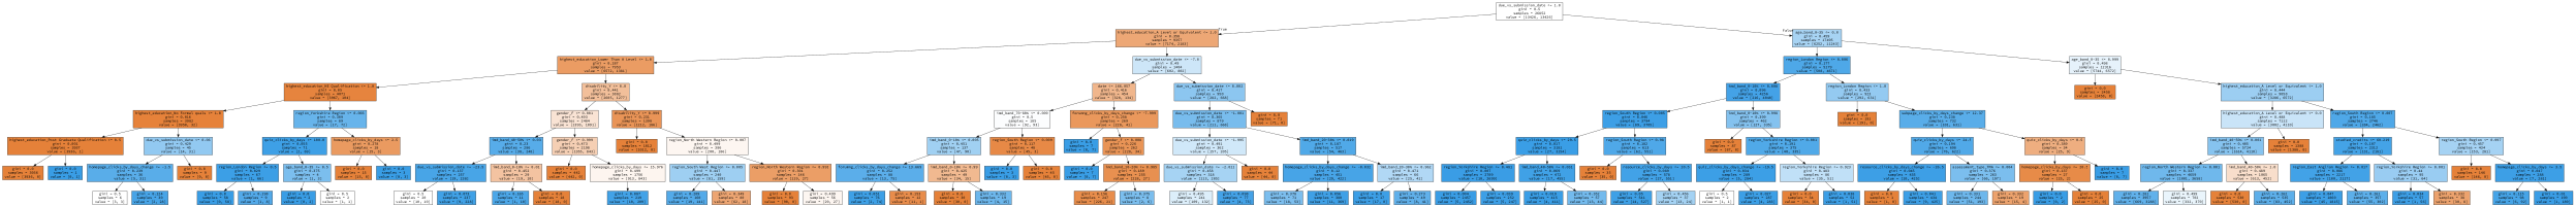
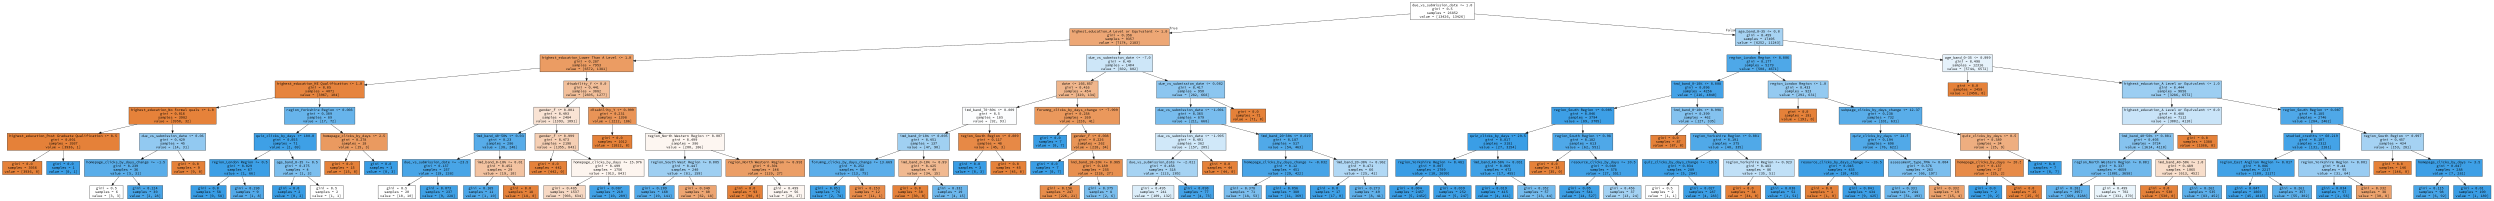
  digraph {
    fontname="Source Code Pro"
    node [color=black fillcolor="#e58139ff" fontname="Source Code Pro" shape=box style=filled]
    edge [fontname="Source Code Pro"]
    n1 [fillcolor="#e5813900" label="due_vs_submission_date <= 1.0\ngini = 0.5\nsamples = 26852\nvalue = [13426, 13426]"]
    n2 [fillcolor="#e58139b1" label="highest_education_A Level or Equivalent <= 1.0\ngini = 0.358\nsamples = 9357\nvalue = [7174, 2183]"]
    n3 [fillcolor="#399de571" label="age_band_0-35 <= 0.0\ngini = 0.459\nsamples = 17495\nvalue = [6252, 11243]"]
    n4 [fillcolor="#e58139c9" label="highest_education_Lower Than A Level <= 1.0\ngini = 0.287\nsamples = 7953\nvalue = [6572, 1381]"]
    n5 [fillcolor="#399de540" label="due_vs_submission_date <= -7.0\ngini = 0.49\nsamples = 1404\nvalue = [602, 802]"]
    n6 [fillcolor="#399de5e3" label="region_London Region <= 0.006\ngini = 0.177\nsamples = 5179\nvalue = [508, 4671]"]
    n7 [fillcolor="#399de520" label="age_band_0-35 <= 0.999\ngini = 0.498\nsamples = 12316\nvalue = [5744, 6572]"]
    n8 [fillcolor="#e58139f8" label="highest_education_HE Qualification <= 1.0\ngini = 0.05\nsamples = 4071\nvalue = [3967, 104]"]
    n9 [fillcolor="#e5813982" label="disability_Y <= 0.0\ngini = 0.441\nsamples = 3882\nvalue = [2605, 1277]"]
    n10 [fillcolor="#e5813994" label="date <= 166.057\ngini = 0.416\nsamples = 454\nvalue = [320, 134]"]
    n11 [fillcolor="#399de593" label="due_vs_submission_date <= 0.002\ngini = 0.417\nsamples = 950\nvalue = [282, 668]"]
    n12 [fillcolor="#e58139fd" label="highest_education_No Formal quals <= 1.0\ngini = 0.016\nsamples = 3982\nvalue = [3950, 32]"]
    n13 [fillcolor="#399de5c3" label="region_Yorkshire Region <= 0.003\ngini = 0.309\nsamples = 89\nvalue = [17, 72]"]
    n14 [fillcolor="#e5813937" label="gender_F <= 0.001\ngini = 0.493\nsamples = 2484\nvalue = [1393, 1091]"]
    n15 [fillcolor="#e58139d8" label="disability_Y <= 0.999\ngini = 0.231\nsamples = 1398\nvalue = [1212, 186]"]
    n16 [label="highest_education_Post Graduate Qualification <= 0.5\ngini = 0.001\nsamples = 3937\nvalue = [3936, 1]"]
    n17 [fillcolor="#399de58c" label="due_vs_submission_date <= 0.06\ngini = 0.429\nsamples = 45\nvalue = [14, 31]"]
    n18 [fillcolor="#399de5f8" label="quiz_clicks_by_days <= 100.0\ngini = 0.055\nsamples = 71\nvalue = [2, 69]"]
    n19 [fillcolor="#e58139cc" label="homepage_clicks_by_days <= 2.5\ngini = 0.278\nsamples = 18\nvalue = [15, 3]"]
    n20 [label="gini = 0.0\nsamples = 3936\nvalue = [3936, 0]"]
    n21 [fillcolor="#399de5ff" label="gini = 0.0\nsamples = 1\nvalue = [0, 1]"]
    n22 [fillcolor="#399de5d6" label="homepage_clicks_by_days_change <= -1.5\ngini = 0.239\nsamples = 36\nvalue = [5, 31]"]
    n23 [label="gini = 0.0\nsamples = 9\nvalue = [9, 0]"]
    n24 [fillcolor="#e5813900" label="gini = 0.5\nsamples = 6\nvalue = [3, 3]"]
    n25 [fillcolor="#399de5ed" label="gini = 0.124\nsamples = 30\nvalue = [2, 28]"]
    n26 [fillcolor="#399de5fb" label="region_London Region <= 0.5\ngini = 0.029\nsamples = 67\nvalue = [1, 66]"]
    n27 [fillcolor="#399de5aa" label="age_band_0-35 <= 0.5\ngini = 0.375\nsamples = 4\nvalue = [1, 3]"]
    n28 [label="gini = 0.0\nsamples = 15\nvalue = [15, 0]"]
    n29 [fillcolor="#399de5ff" label="gini = 0.0\nsamples = 3\nvalue = [0, 3]"]
    n30 [fillcolor="#399de5ff" label="gini = 0.0\nsamples = 58\nvalue = [0, 58]"]
    n31 [fillcolor="#399de5df" label="gini = 0.198\nsamples = 9\nvalue = [1, 8]"]
    n32 [fillcolor="#399de5ff" label="gini = 0.0\nsamples = 2\nvalue = [0, 2]"]
    n33 [fillcolor="#e5813900" label="gini = 0.5\nsamples = 2\nvalue = [1, 1]"]
    n34 [fillcolor="#399de5d8" label="imd_band_40-50% <= 0.03\ngini = 0.23\nsamples = 286\nvalue = [38, 248]"]
    n35 [fillcolor="#e5813960" label="gender_F <= 0.999\ngini = 0.473\nsamples = 2198\nvalue = [1355, 843]"]
    n36 [label="gini = 0.0\nsamples = 1012\nvalue = [1012, 0]"]
    n37 [fillcolor="#e5813912" label="region_North Western Region <= 0.007\ngini = 0.499\nsamples = 386\nvalue = [200, 186]"]
    n38 [fillcolor="#399de5eb" label="due_vs_submission_date <= -23.5\ngini = 0.137\nsamples = 257\nvalue = [19, 238]"]
    n39 [fillcolor="#e5813979" label="imd_band_0-10% <= 0.01\ngini = 0.452\nsamples = 29\nvalue = [19, 10]"]
    n40 [label="gini = 0.0\nsamples = 442\nvalue = [442, 0]"]
    n41 [fillcolor="#e5813914" label="homepage_clicks_by_days <= 15.976\ngini = 0.499\nsamples = 1756\nvalue = [913, 843]"]
    n42 [fillcolor="#e5813900" label="gini = 0.5\nsamples = 20\nvalue = [10, 10]"]
    n43 [fillcolor="#399de5f5" label="gini = 0.073\nsamples = 237\nvalue = [9, 228]"]
    n44 [fillcolor="#399de5e6" label="gini = 0.165\nsamples = 11\nvalue = [1, 10]"]
    n45 [label="gini = 0.0\nsamples = 18\nvalue = [18, 0]"]
+   n46 [fillcolor="#e581394c" label="gini = 0.485\nsamples = 1537\nvalue = [903, 634]"]
    n47 [fillcolor="#399de5f3" label="gini = 0.087\nsamples = 219\nvalue = [10, 209]"]
    n48 [fillcolor="#399de57d" label="region_South West Region <= 0.005\ngini = 0.447\nsamples = 240\nvalue = [81, 159]"]
    n49 [fillcolor="#e58139c5" label="region_North Western Region <= 0.991\ngini = 0.301\nsamples = 146\nvalue = [119, 27]"]
    n50 [fillcolor="#399de5dd" label="gini = 0.209\nsamples = 160\nvalue = [19, 141]"]
    n51 [fillcolor="#e58139b5" label="gini = 0.349\nsamples = 80\nvalue = [62, 18]"]
    n52 [label="gini = 0.0\nsamples = 93\nvalue = [90, 0]"]
    n53 [fillcolor="#e5813912" label="gini = 0.499\nsamples = 56\nvalue = [29, 27]"]
    n54 [fillcolor="#399de503" label="imd_band_70-80% <= 0.009\ngini = 0.5\nsamples = 185\nvalue = [92, 93]"]
    n55 [fillcolor="#e58139d1" label="forumng_clicks_by_days_change <= -7.999\ngini = 0.258\nsamples = 269\nvalue = [228, 41]"]
    n56 [fillcolor="#399de5ae" label="due_vs_submission_date <= -1.001\ngini = 0.365\nsamples = 879\nvalue = [211, 668]"]
    n57 [label="gini = 0.0\nsamples = 71\nvalue = [71, 0]"]
    n58 [fillcolor="#399de57a" label="imd_band_0-10% <= 0.005\ngini = 0.451\nsamples = 137\nvalue = [47, 90]"]
    n59 [fillcolor="#e58139ee" label="region_South Region <= 0.009\ngini = 0.117\nsamples = 48\nvalue = [45, 3]"]
    n60 [fillcolor="#399de5ff" label="gini = 0.0\nsamples = 7\nvalue = [0, 7]"]
    n61 [fillcolor="#e58139d9" label="gender_F <= 0.008\ngini = 0.226\nsamples = 262\nvalue = [228, 34]"]
    n62 [fillcolor="#399de5d3" label="forumng_clicks_by_days_change <= 13.669\ngini = 0.252\nsamples = 88\nvalue = [13, 75]"]
    n63 [fillcolor="#e581398e" label="imd_band_0-10% <= 0.99\ngini = 0.425\nsamples = 49\nvalue = [34, 15]"]
    n64 [fillcolor="#399de5ff" label="gini = 0.0\nsamples = 3\nvalue = [0, 3]"]
    n65 [label="gini = 0.0\nsamples = 45\nvalue = [45, 0]"]
    n66 [fillcolor="#399de5f8" label="gini = 0.051\nsamples = 76\nvalue = [2, 74]"]
    n67 [fillcolor="#e58139e8" label="gini = 0.153\nsamples = 12\nvalue = [11, 1]"]
    n68 [label="gini = 0.0\nsamples = 30\nvalue = [30, 0]"]
    n69 [fillcolor="#399de5bb" label="gini = 0.332\nsamples = 19\nvalue = [4, 15]"]
    n70 [fillcolor="#399de5ff" label="gini = 0.0\nsamples = 7\nvalue = [0, 7]"]
    n71 [fillcolor="#e58139e1" label="imd_band_10-20% <= 0.985\ngini = 0.189\nsamples = 255\nvalue = [228, 27]"]
    n72 [fillcolor="#e58139e7" label="gini = 0.156\nsamples = 247\nvalue = [226, 21]"]
    n73 [fillcolor="#399de5aa" label="gini = 0.375\nsamples = 8\nvalue = [2, 6]"]
    n74 [fillcolor="#399de53c" label="due_vs_submission_date <= -1.995\ngini = 0.491\nsamples = 362\nvalue = [157, 205]"]
    n75 [fillcolor="#399de5e1" label="imd_band_20-30% <= 0.019\ngini = 0.187\nsamples = 517\nvalue = [54, 463]"]
    n76 [fillcolor="#399de572" label="due_vs_submission_date <= -2.011\ngini = 0.458\nsamples = 318\nvalue = [113, 205]"]
    n77 [label="gini = 0.0\nsamples = 44\nvalue = [44, 0]"]
    n78 [fillcolor="#399de5ed" label="homepage_clicks_by_days_change <= -0.032\ngini = 0.12\nsamples = 451\nvalue = [29, 422]"]
    n79 [fillcolor="#399de564" label="imd_band_20-30% <= 0.962\ngini = 0.471\nsamples = 66\nvalue = [25, 41]"]
    n80 [fillcolor="#399de52c" label="gini = 0.495\nsamples = 241\nvalue = [109, 132]"]
    n81 [fillcolor="#399de5f1" label="gini = 0.098\nsamples = 77\nvalue = [4, 73]"]
    n82 [fillcolor="#399de5a8" label="gini = 0.378\nsamples = 71\nvalue = [18, 53]"]
    n83 [fillcolor="#399de5f7" label="gini = 0.056\nsamples = 380\nvalue = [11, 369]"]
    n84 [fillcolor="#399de5f9" label="gini = 0.0\nsamples = 17\nvalue = [17, 0]"]
    n85 [fillcolor="#399de5cd" label="gini = 0.273\nsamples = 49\nvalue = [8, 41]"]
    n86 [fillcolor="#399de5f1" label="imd_band_0-10% <= 0.008\ngini = 0.096\nsamples = 4256\nvalue = [216, 4040]"]
    n87 [fillcolor="#399de589" label="region_London Region <= 1.0\ngini = 0.433\nsamples = 923\nvalue = [292, 631]"]
    n88 [label="gini = 0.0\nsamples = 2458\nvalue = [2458, 0]"]
    n89 [fillcolor="#399de57f" label="highest_education_A Level or Equivalent <= 1.0\ngini = 0.444\nsamples = 9858\nvalue = [3286, 6572]"]
    n90 [fillcolor="#399de5f9" label="region_South Region <= 0.005\ngini = 0.046\nsamples = 3794\nvalue = [89, 3705]"]
    n91 [fillcolor="#399de59e" label="imd_band_0-10% <= 0.998\ngini = 0.399\nsamples = 462\nvalue = [127, 335]"]
    n92 [label="gini = 0.0\nsamples = 191\nvalue = [191, 0]"]
    n93 [fillcolor="#399de5d6" label="subpage_clicks_by_days_change <= 12.37\ngini = 0.238\nsamples = 732\nvalue = [101, 631]"]
    n94 [fillcolor="#399de5fd" label="quiz_clicks_by_days <= 29.5\ngini = 0.017\nsamples = 3181\nvalue = [27, 3154]"]
    n95 [fillcolor="#399de5e2" label="region_South Region <= 0.98\ngini = 0.182\nsamples = 613\nvalue = [62, 551]"]
    n96 [label="gini = 0.0\nsamples = 87\nvalue = [87, 0]"]
    n97 [fillcolor="#399de5e1" label="region_Yorkshire Region <= 0.001\ngini = 0.191\nsamples = 375\nvalue = [40, 335]"]
    n98 [fillcolor="#399de5fe" label="region_Yorkshire Region <= 0.481\ngini = 0.007\nsamples = 2709\nvalue = [10, 2699]"]
    n99 [fillcolor="#399de5f5" label="imd_band_40-50% <= 0.031\ngini = 0.069\nsamples = 472\nvalue = [17, 455]"]
    n100 [label="gini = 0.0\nsamples = 35\nvalue = [35, 0]"]
    n101 [fillcolor="#399de5f3" label="resource_clicks_by_days <= 10.5\ngini = 0.089\nsamples = 578\nvalue = [27, 551]"]
    n102 [fillcolor="#399de5fe" label="gini = 0.004\nsamples = 2457\nvalue = [5, 2452]"]
    n103 [fillcolor="#399de5fa" label="gini = 0.039\nsamples = 252\nvalue = [5, 247]"]
    n104 [fillcolor="#399de5fd" label="gini = 0.019\nsamples = 415\nvalue = [4, 411]"]
    n105 [fillcolor="#399de5b4" label="gini = 0.352\nsamples = 57\nvalue = [13, 44]"]
    n106 [fillcolor="#399de5f8" label="gini = 0.05\nsamples = 541\nvalue = [14, 527]"]
    n107 [fillcolor="#399de575" label="gini = 0.456\nsamples = 37\nvalue = [13, 24]"]
    n108 [fillcolor="#399de5fb" label="quiz_clicks_by_days_change <= -19.5\ngini = 0.034\nsamples = 289\nvalue = [5, 284]"]
    n109 [fillcolor="#399de550" label="region_Yorkshire Region <= 0.923\ngini = 0.483\nsamples = 86\nvalue = [35, 51]"]
    n110 [fillcolor="#e5813900" label="gini = 0.5\nsamples = 2\nvalue = [1, 1]"]
    n111 [fillcolor="#399de5fb" label="gini = 0.027\nsamples = 287\nvalue = [4, 283]"]
    n112 [label="gini = 0.0\nsamples = 34\nvalue = [34, 0]"]
    n113 [fillcolor="#399de5fa" label="gini = 0.038\nsamples = 52\nvalue = [1, 51]"]
    n114 [fillcolor="#399de5e0" label="quiz_clicks_by_days <= 24.5\ngini = 0.194\nsamples = 698\nvalue = [76, 622]"]
    n115 [fillcolor="#e58139a3" label="quiz_clicks_by_days <= 0.5\ngini = 0.389\nsamples = 34\nvalue = [25, 9]"]
    n116 [fillcolor="#399de5f9" label="resource_clicks_by_days_change <= -26.5\ngini = 0.045\nsamples = 435\nvalue = [10, 425]"]
    n117 [fillcolor="#399de5aa" label="assessment_type_TMA <= 0.004\ngini = 0.376\nsamples = 263\nvalue = [66, 197]"]
    n118 [fillcolor="#e58139eb" label="homepage_clicks_by_days <= 20.5\ngini = 0.137\nsamples = 27\nvalue = [25, 2]"]
    n119 [fillcolor="#399de5ff" label="gini = 0.0\nsamples = 7\nvalue = [0, 7]"]
    n120 [label="gini = 0.0\nsamples = 1\nvalue = [1, 0]"]
    n121 [fillcolor="#399de5fa" label="gini = 0.041\nsamples = 434\nvalue = [9, 425]"]
    n122 [fillcolor="#399de5bc" label="gini = 0.331\nsamples = 244\nvalue = [51, 193]"]
    n123 [fillcolor="#e58139bb" label="gini = 0.332\nsamples = 19\nvalue = [15, 4]"]
    n124 [fillcolor="#399de5ff" label="gini = 0.0\nsamples = 2\nvalue = [0, 2]"]
    n125 [label="gini = 0.0\nsamples = 25\nvalue = [25, 0]"]
    n126 [fillcolor="#399de545" label="highest_education_A Level or Equivalent <= 0.0\ngini = 0.488\nsamples = 7112\nvalue = [3002, 4110]"]
    n127 [fillcolor="#399de5e2" label="region_South Region <= 0.007\ngini = 0.185\nsamples = 2746\nvalue = [284, 2462]"]
    n128 [fillcolor="#399de59b" label="imd_band_40-50% <= 0.001\ngini = 0.405\nsamples = 5724\nvalue = [1614, 4110]"]
    n129 [label="gini = 0.0\nsamples = 1388\nvalue = [1388, 0]"]
    n130 [fillcolor="#399de5f0" label="studied_credits <= 60.219\ngini = 0.107\nsamples = 2312\nvalue = [131, 2181]"]
    n131 [fillcolor="#399de574" label="region_South Region <= 0.997\ngini = 0.457\nsamples = 434\nvalue = [153, 281]"]
    n132 [fillcolor="#399de5b9" label="region_North Western Region <= 0.001\ngini = 0.337\nsamples = 4659\nvalue = [1001, 3658]"]
    n133 [fillcolor="#e5813943" label="imd_band_40-50% <= 1.0\ngini = 0.489\nsamples = 1065\nvalue = [613, 452]"]
    n134 [fillcolor="#399de5cb" label="gini = 0.281\nsamples = 3957\nvalue = [669, 3288]"]
    n135 [fillcolor="#399de51a" label="gini = 0.499\nsamples = 702\nvalue = [332, 370]"]
    n136 [label="gini = 0.0\nsamples = 530\nvalue = [530, 0]"]
    n137 [fillcolor="#399de5d0" label="gini = 0.262\nsamples = 535\nvalue = [83, 452]"]
    n138 [fillcolor="#399de5f3" label="region_East Anglian Region <= 0.017\ngini = 0.086\nsamples = 2217\nvalue = [100, 2117]"]
    n139 [fillcolor="#399de583" label="region_Yorkshire Region <= 0.001\ngini = 0.44\nsamples = 95\nvalue = [31, 64]"]
    n140 [label="gini = 0.0\nsamples = 146\nvalue = [146, 0]"]
    n141 [fillcolor="#399de5f9" label="homepage_clicks_by_days <= 3.5\ngini = 0.047\nsamples = 288\nvalue = [7, 281]"]
    n142 [fillcolor="#399de5f9" label="gini = 0.047\nsamples = 1860\nvalue = [45, 1815]"]
    n143 [fillcolor="#399de5d1" label="gini = 0.261\nsamples = 357\nvalue = [55, 302]"]
    n144 [fillcolor="#399de5fa" label="gini = 0.034\nsamples = 57\nvalue = [1, 56]"]
    n145 [fillcolor="#e58139bb" label="gini = 0.332\nsamples = 38\nvalue = [30, 8]"]
    n146 [fillcolor="#399de5ee" label="gini = 0.115\nsamples = 98\nvalue = [6, 92]"]
    n147 [fillcolor="#399de5fe" label="gini = 0.01\nsamples = 190\nvalue = [1, 189]"]
    n1 -> n2 [headlabel=True labelangle=45 labeldistance=2.5]
    n1 -> n3 [headlabel=False labelangle=-45 labeldistance=2.5]
    n2 -> n4
    n2 -> n5
    n3 -> n6
    n3 -> n7
    n4 -> n8
    n4 -> n9
    n5 -> n10
    n5 -> n11
    n6 -> n86
    n6 -> n87
    n7 -> n88
    n7 -> n89
    n8 -> n12
    n8 -> n13
    n9 -> n14
    n9 -> n15
    n10 -> n54
    n10 -> n55
    n11 -> n56
    n11 -> n57
    n12 -> n16
    n12 -> n17
    n13 -> n18
    n13 -> n19
    n14 -> n34
    n14 -> n35
    n15 -> n36
    n15 -> n37
    n16 -> n20
    n16 -> n21
    n17 -> n22
    n17 -> n23
    n18 -> n26
    n18 -> n27
    n19 -> n28
    n19 -> n29
    n22 -> n24
    n22 -> n25
    n26 -> n30
    n26 -> n31
    n27 -> n32
    n27 -> n33
    n34 -> n38
    n34 -> n39
    n35 -> n40
    n35 -> n41
    n37 -> n48
    n37 -> n49
    n38 -> n42
    n38 -> n43
    n39 -> n44
    n39 -> n45
+   n41 -> n46
    n41 -> n47
    n48 -> n50
    n48 -> n51
    n49 -> n52
    n49 -> n53
    n54 -> n58
    n54 -> n59
    n55 -> n60
    n55 -> n61
    n56 -> n74
    n56 -> n75
    n58 -> n62
    n58 -> n63
    n59 -> n64
    n59 -> n65
    n61 -> n70
    n61 -> n71
    n62 -> n66
    n62 -> n67
    n63 -> n68
    n63 -> n69
    n71 -> n72
    n71 -> n73
    n74 -> n76
    n74 -> n77
    n75 -> n78
    n75 -> n79
    n76 -> n80
    n76 -> n81
    n78 -> n82
    n78 -> n83
    n79 -> n84
    n79 -> n85
    n86 -> n90
    n86 -> n91
    n87 -> n92
    n87 -> n93
    n89 -> n126
    n89 -> n127
    n90 -> n94
    n90 -> n95
    n91 -> n96
    n91 -> n97
    n93 -> n114
    n93 -> n115
    n94 -> n98
    n94 -> n99
    n95 -> n100
    n95 -> n101
    n97 -> n108
    n97 -> n109
    n98 -> n102
    n98 -> n103
    n99 -> n104
    n99 -> n105
    n101 -> n106
    n101 -> n107
    n108 -> n110
    n108 -> n111
    n109 -> n112
    n109 -> n113
    n114 -> n116
    n114 -> n117
    n115 -> n118
    n115 -> n119
    n116 -> n120
    n116 -> n121
    n117 -> n122
    n117 -> n123
    n118 -> n124
    n118 -> n125
    n126 -> n128
    n126 -> n129
    n127 -> n130
    n127 -> n131
    n128 -> n132
    n128 -> n133
    n130 -> n138
    n130 -> n139
    n131 -> n140
    n131 -> n141
    n132 -> n134
    n132 -> n135
    n133 -> n136
    n133 -> n137
    n138 -> n142
    n138 -> n143
    n139 -> n144
    n139 -> n145
    n141 -> n146
    n141 -> n147
  }
